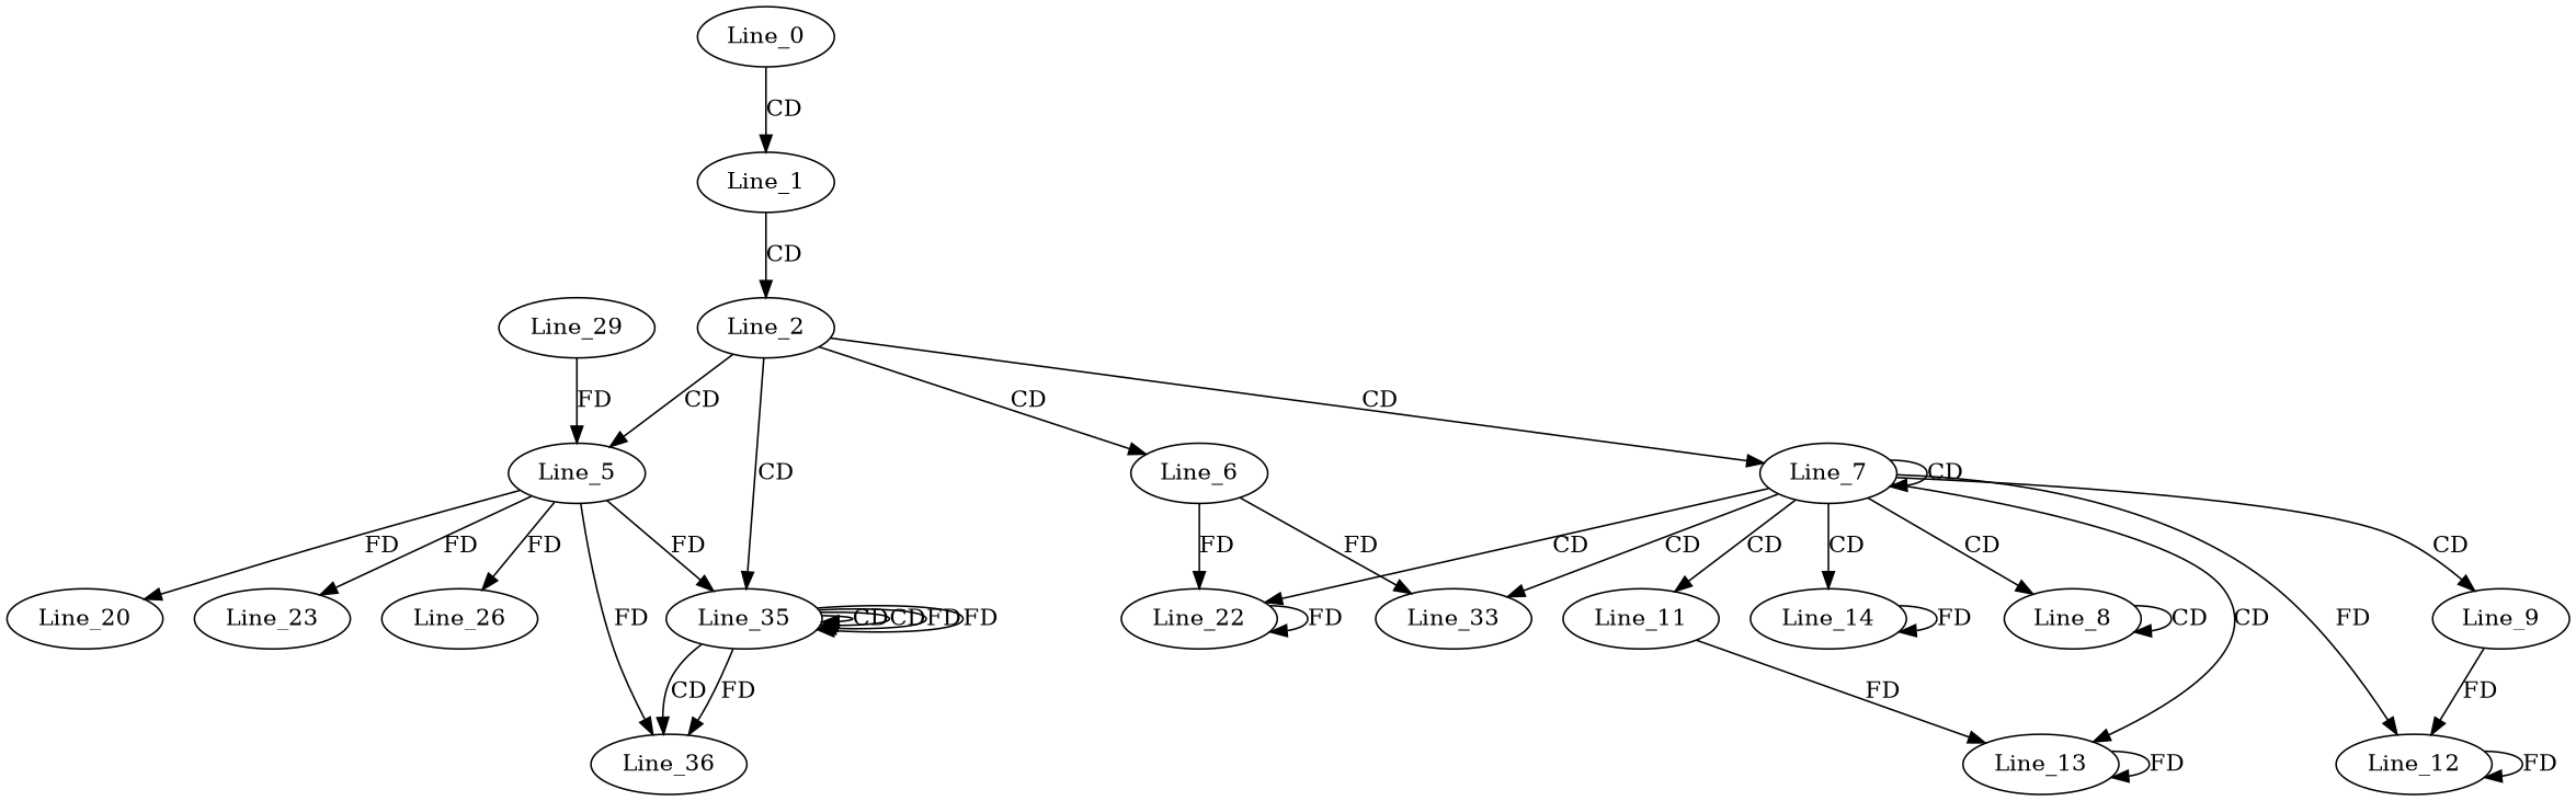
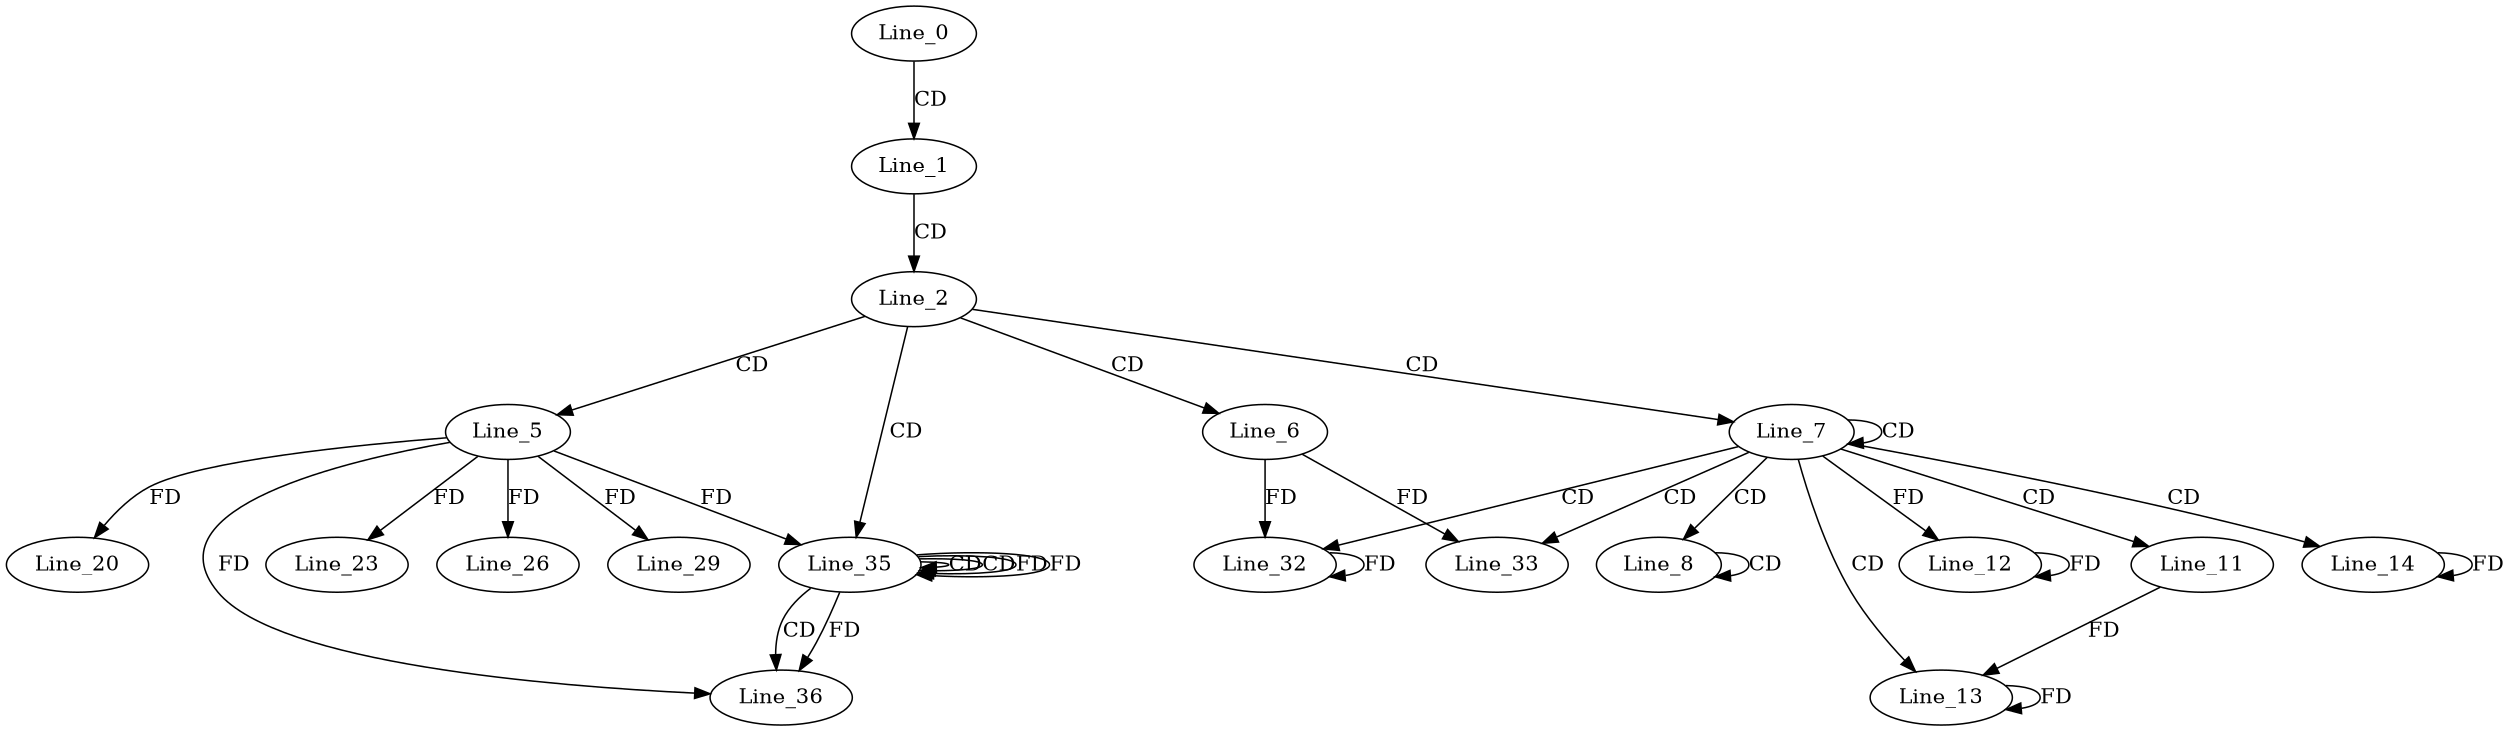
  digraph {
    Line_0
    Line_1
    Line_2
    Line_5
    Line_6
    Line_7
    Line_35
    Line_20
    Line_23
    Line_26
    Line_29
    Line_36
-   Line_32 [label=Line_22]
+   Line_32
    Line_33
    Line_8
-   Line_9
    Line_11
    Line_12
    Line_13
    Line_14
    Line_0 -> Line_1 [label=CD]
    Line_1 -> Line_2 [label=CD]
    Line_2 -> Line_5 [label=CD]
    Line_2 -> Line_6 [label=CD]
    Line_2 -> Line_7 [label=CD]
    Line_2 -> Line_35 [label=CD]
    Line_5 -> Line_35 [label=FD]
    Line_5 -> Line_20 [label=FD]
    Line_5 -> Line_23 [label=FD]
    Line_5 -> Line_26 [label=FD]
-   Line_29 -> Line_5 [label=FD]
+   Line_5 -> Line_29 [label=FD]
    Line_5 -> Line_36 [label=FD]
    Line_6 -> Line_32 [label=FD]
    Line_6 -> Line_33 [label=FD]
    Line_7 -> Line_7 [label=CD]
    Line_7 -> Line_32 [label=CD]
    Line_7 -> Line_33 [label=CD]
    Line_7 -> Line_8 [label=CD]
-   Line_7 -> Line_9 [label=CD]
    Line_7 -> Line_11 [label=CD]
    Line_7 -> Line_12 [label=FD]
    Line_7 -> Line_13 [label=CD]
    Line_7 -> Line_14 [label=CD]
    Line_35 -> Line_35 [label=CD]
    Line_35 -> Line_35 [label=CD]
    Line_35 -> Line_35 [label=FD]
    Line_35 -> Line_35 [label=FD]
    Line_35 -> Line_36 [label=CD]
    Line_35 -> Line_36 [label=FD]
    Line_32 -> Line_32 [label=FD]
    Line_8 -> Line_8 [label=CD]
-   Line_9 -> Line_12 [label=FD]
    Line_11 -> Line_13 [label=FD]
    Line_12 -> Line_12 [label=FD]
    Line_13 -> Line_13 [label=FD]
    Line_14 -> Line_14 [label=FD]
  }
